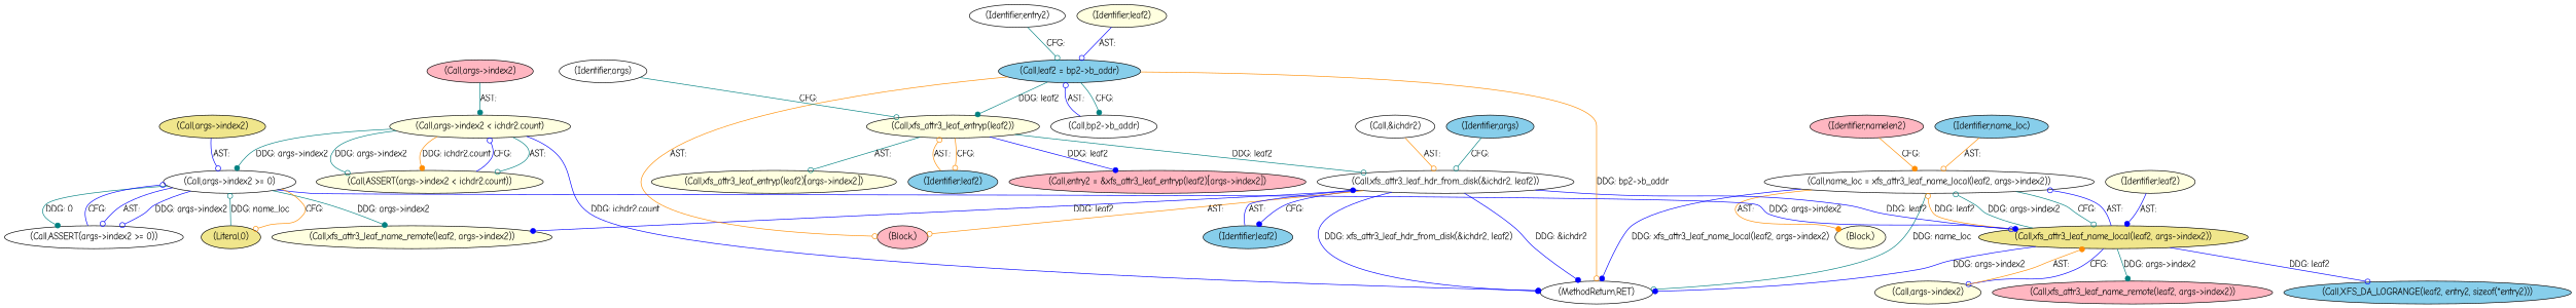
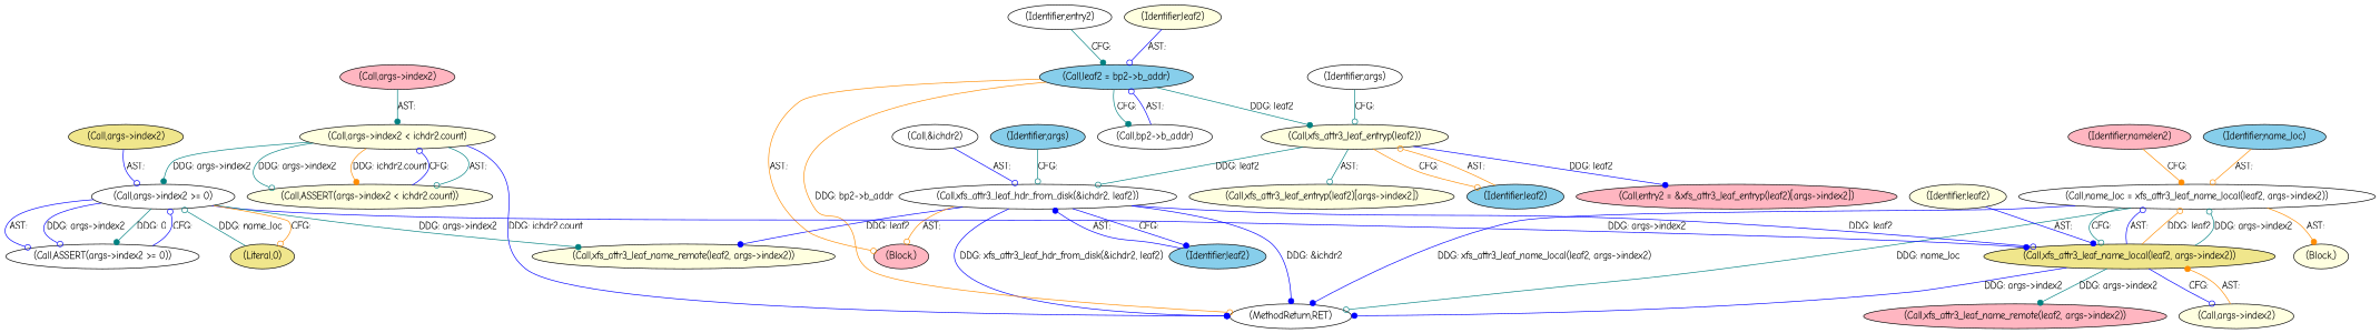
  digraph {
    fontname="Comic Neue"
    node [fillcolor=white fontname="Comic Neue" style=filled]
    edge [arrowhead=odot color=blue fontname="Comic Neue"]
    n1 [label="(Call,name_loc = xfs_attr3_leaf_name_local(leaf2, args->index2))"]
    n2 [fillcolor=khaki label="(Call,xfs_attr3_leaf_name_local(leaf2, args->index2))"]
    n3 [label="(MethodReturn,RET)"]
    n4 [fillcolor=lightyellow label="(Block,)"]
-   n5 [fillcolor=skyblue label="(Call,XFS_DA_LOGRANGE(leaf2, entry2, sizeof(*entry2)))"]
    n6 [fillcolor=lightyellow label="(Call,args->index2)"]
    n7 [fillcolor=lightpink label="(Call,xfs_attr3_leaf_name_remote(leaf2, args->index2))"]
    n8 [label="(Call,xfs_attr3_leaf_hdr_from_disk(&ichdr2, leaf2))"]
    n9 [fillcolor=skyblue label="(Identifier,leaf2)"]
    n10 [fillcolor=lightyellow label="(Call,xfs_attr3_leaf_name_remote(leaf2, args->index2))"]
    n11 [fillcolor=lightpink label="(Block,)"]
    n12 [fillcolor=lightyellow label="(Call,xfs_attr3_leaf_entryp(leaf2))"]
    n13 [fillcolor=lightyellow label="(Call,xfs_attr3_leaf_entryp(leaf2)[args->index2])"]
    n14 [fillcolor=lightpink label="(Call,entry2 = &xfs_attr3_leaf_entryp(leaf2)[args->index2])"]
    n15 [fillcolor=skyblue label="(Identifier,leaf2)"]
    n16 [fillcolor=skyblue label="(Call,leaf2 = bp2->b_addr)"]
    n17 [label="(Call,bp2->b_addr)"]
    n18 [label="(Call,args->index2 >= 0)"]
    n19 [label="(Call,ASSERT(args->index2 >= 0))"]
    n20 [fillcolor=khaki label="(Literal,0)"]
    n21 [fillcolor=lightyellow label="(Call,args->index2 < ichdr2.count)"]
    n22 [fillcolor=lightyellow label="(Call,ASSERT(args->index2 < ichdr2.count))"]
    n23 [fillcolor=lightpink label="(Identifier,namelen2)"]
    n24 [label="(Identifier,entry2)"]
    n25 [fillcolor=khaki label="(Call,args->index2)"]
    n26 [fillcolor=lightyellow label="(Identifier,leaf2)"]
    n27 [fillcolor=skyblue label="(Identifier,args)"]
    n28 [label="(Call,&ichdr2)"]
    n29 [fillcolor=lightyellow label="(Identifier,leaf2)"]
    n30 [label="(Identifier,args)"]
    n31 [fillcolor=skyblue label="(Identifier,name_loc)"]
    n32 [fillcolor=lightpink label="(Call,args->index2)"]
    n1 -> n2 [color=teal label="CFG: "]
    n1 -> n3 [color=teal label="DDG: name_loc"]
    n1 -> n3 [arrowhead=dot label="DDG: xfs_attr3_leaf_name_local(leaf2, args->index2)"]
    n1 -> n4 [arrowhead=dot color=darkorange label="AST: "]
    n2 -> n1 [label="AST: "]
    n2 -> n1 [color=darkorange label="DDG: leaf2"]
    n2 -> n1 [color=teal label="DDG: args->index2"]
    n2 -> n3 [arrowhead=dot label="DDG: args->index2"]
-   n2 -> n5 [label="DDG: leaf2"]
    n2 -> n6 [label="CFG: "]
    n2 -> n7 [arrowhead=dot color=teal label="DDG: args->index2"]
    n6 -> n2 [arrowhead=dot color=darkorange label="AST: "]
    n8 -> n2 [label="DDG: leaf2"]
    n8 -> n3 [arrowhead=dot label="DDG: xfs_attr3_leaf_hdr_from_disk(&ichdr2, leaf2)"]
    n8 -> n3 [arrowhead=dot label="DDG: &ichdr2"]
    n8 -> n9 [arrowhead=dot label="CFG: "]
    n8 -> n10 [arrowhead=dot label="DDG: leaf2"]
    n8 -> n11 [color=darkorange label="AST: "]
    n9 -> n8 [arrowhead=dot label="AST: "]
    n12 -> n8 [color=teal label="DDG: leaf2"]
    n12 -> n13 [color=teal label="AST: "]
    n12 -> n14 [arrowhead=dot label="DDG: leaf2"]
    n12 -> n15 [color=darkorange label="CFG: "]
    n15 -> n12 [color=darkorange label="AST: "]
    n16 -> n3 [color=darkorange label="DDG: bp2->b_addr"]
    n16 -> n11 [color=darkorange label="AST: "]
    n16 -> n12 [arrowhead=dot color=teal label="DDG: leaf2"]
    n16 -> n17 [arrowhead=dot color=teal label="CFG: "]
    n17 -> n16 [label="AST: "]
    n18 -> n2 [arrowhead=dot label="DDG: args->index2"]
    n18 -> n10 [arrowhead=dot color=teal label="DDG: args->index2"]
    n18 -> n19 [label="AST: "]
    n18 -> n19 [label="DDG: args->index2"]
    n18 -> n19 [arrowhead=dot color=teal label="DDG: 0"]
    n18 -> n20 [color=darkorange label="CFG: "]
    n19 -> n18 [label="CFG: "]
    n20 -> n18 [color=teal label="DDG: name_loc"]
    n21 -> n3 [arrowhead=dot label="DDG: ichdr2.count"]
    n21 -> n18 [arrowhead=dot color=teal label="DDG: args->index2"]
    n21 -> n22 [color=teal label="AST: "]
    n21 -> n22 [color=teal label="DDG: args->index2"]
    n21 -> n22 [arrowhead=dot color=darkorange label="DDG: ichdr2.count"]
    n22 -> n21 [label="CFG: "]
    n23 -> n1 [arrowhead=dot color=darkorange label="CFG: "]
-   n24 -> n16 [color=teal label="CFG: "]
+   n24 -> n16 [arrowhead=dot color=teal label="CFG: "]
    n25 -> n18 [label="AST: "]
    n26 -> n2 [arrowhead=dot label="AST: "]
    n27 -> n8 [color=teal label="CFG: "]
-   n28 -> n8 [color=darkorange label="AST: "]
+   n28 -> n8 [label="AST: "]
    n29 -> n16 [label="AST: "]
    n30 -> n12 [color=teal label="CFG: "]
    n31 -> n1 [color=darkorange label="AST: "]
    n32 -> n21 [arrowhead=dot color=teal label="AST: "]
  }
